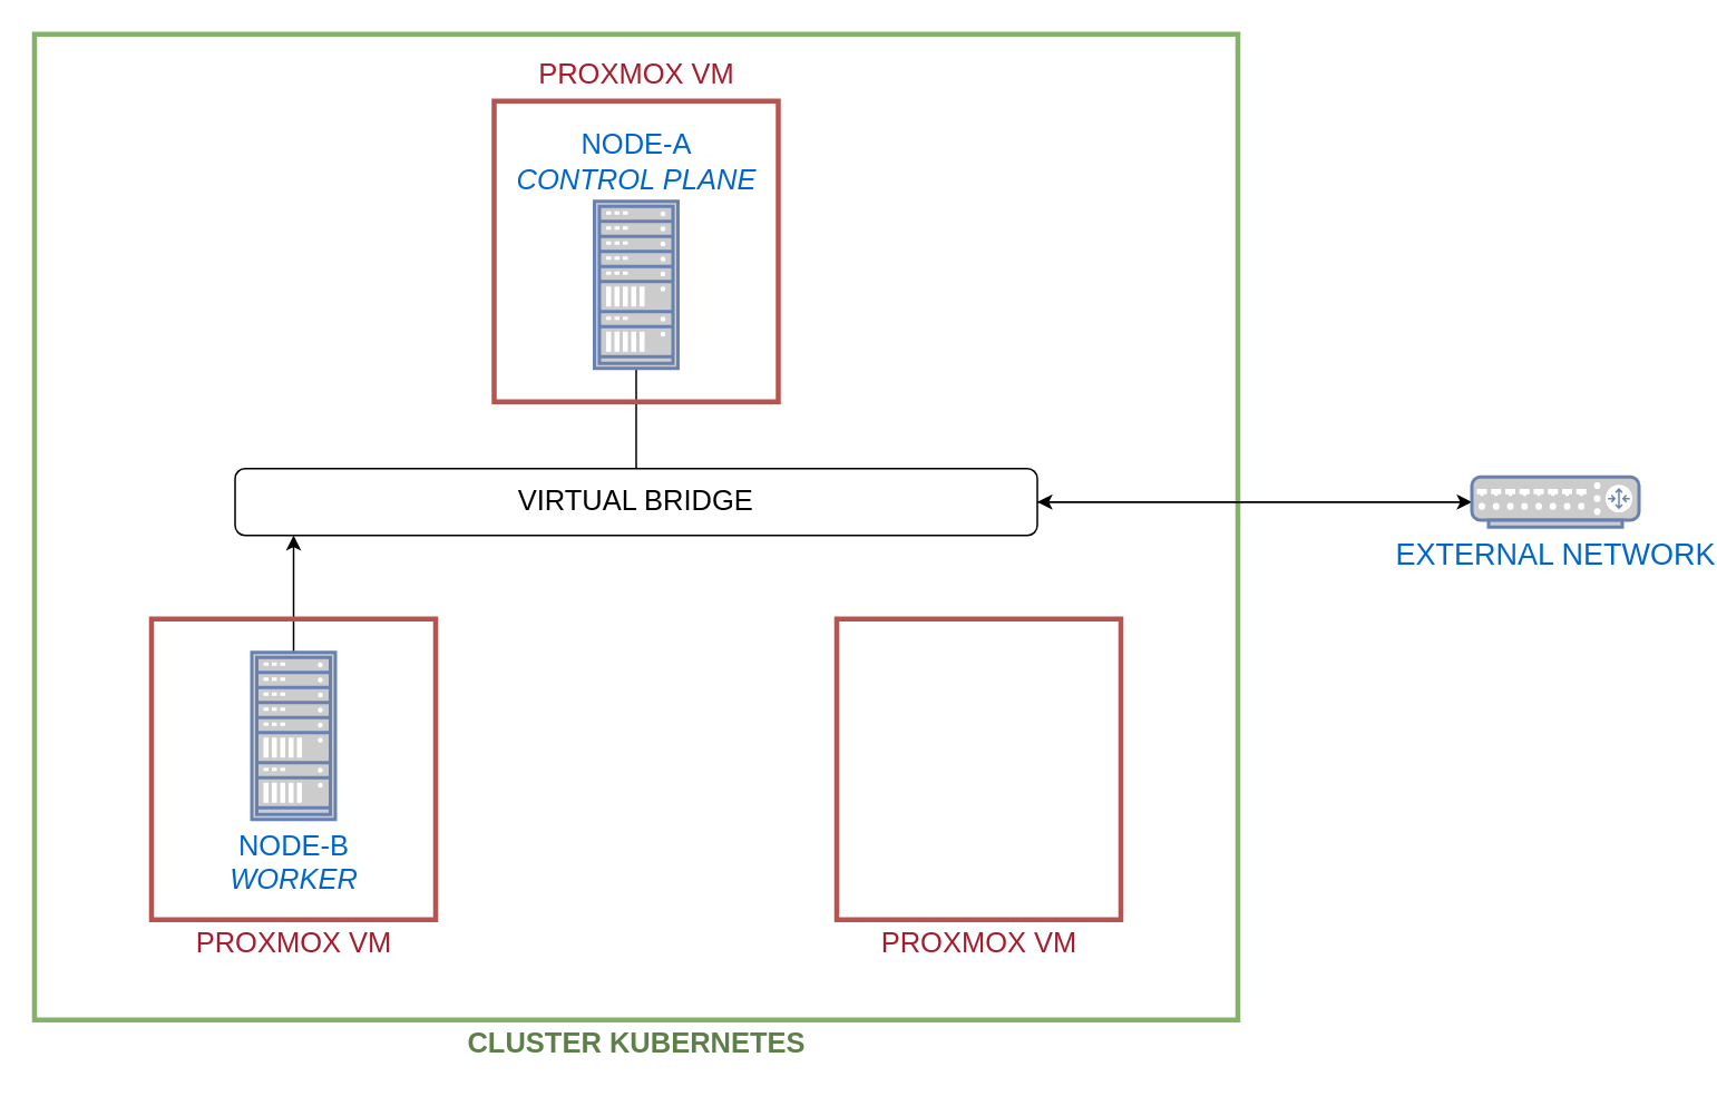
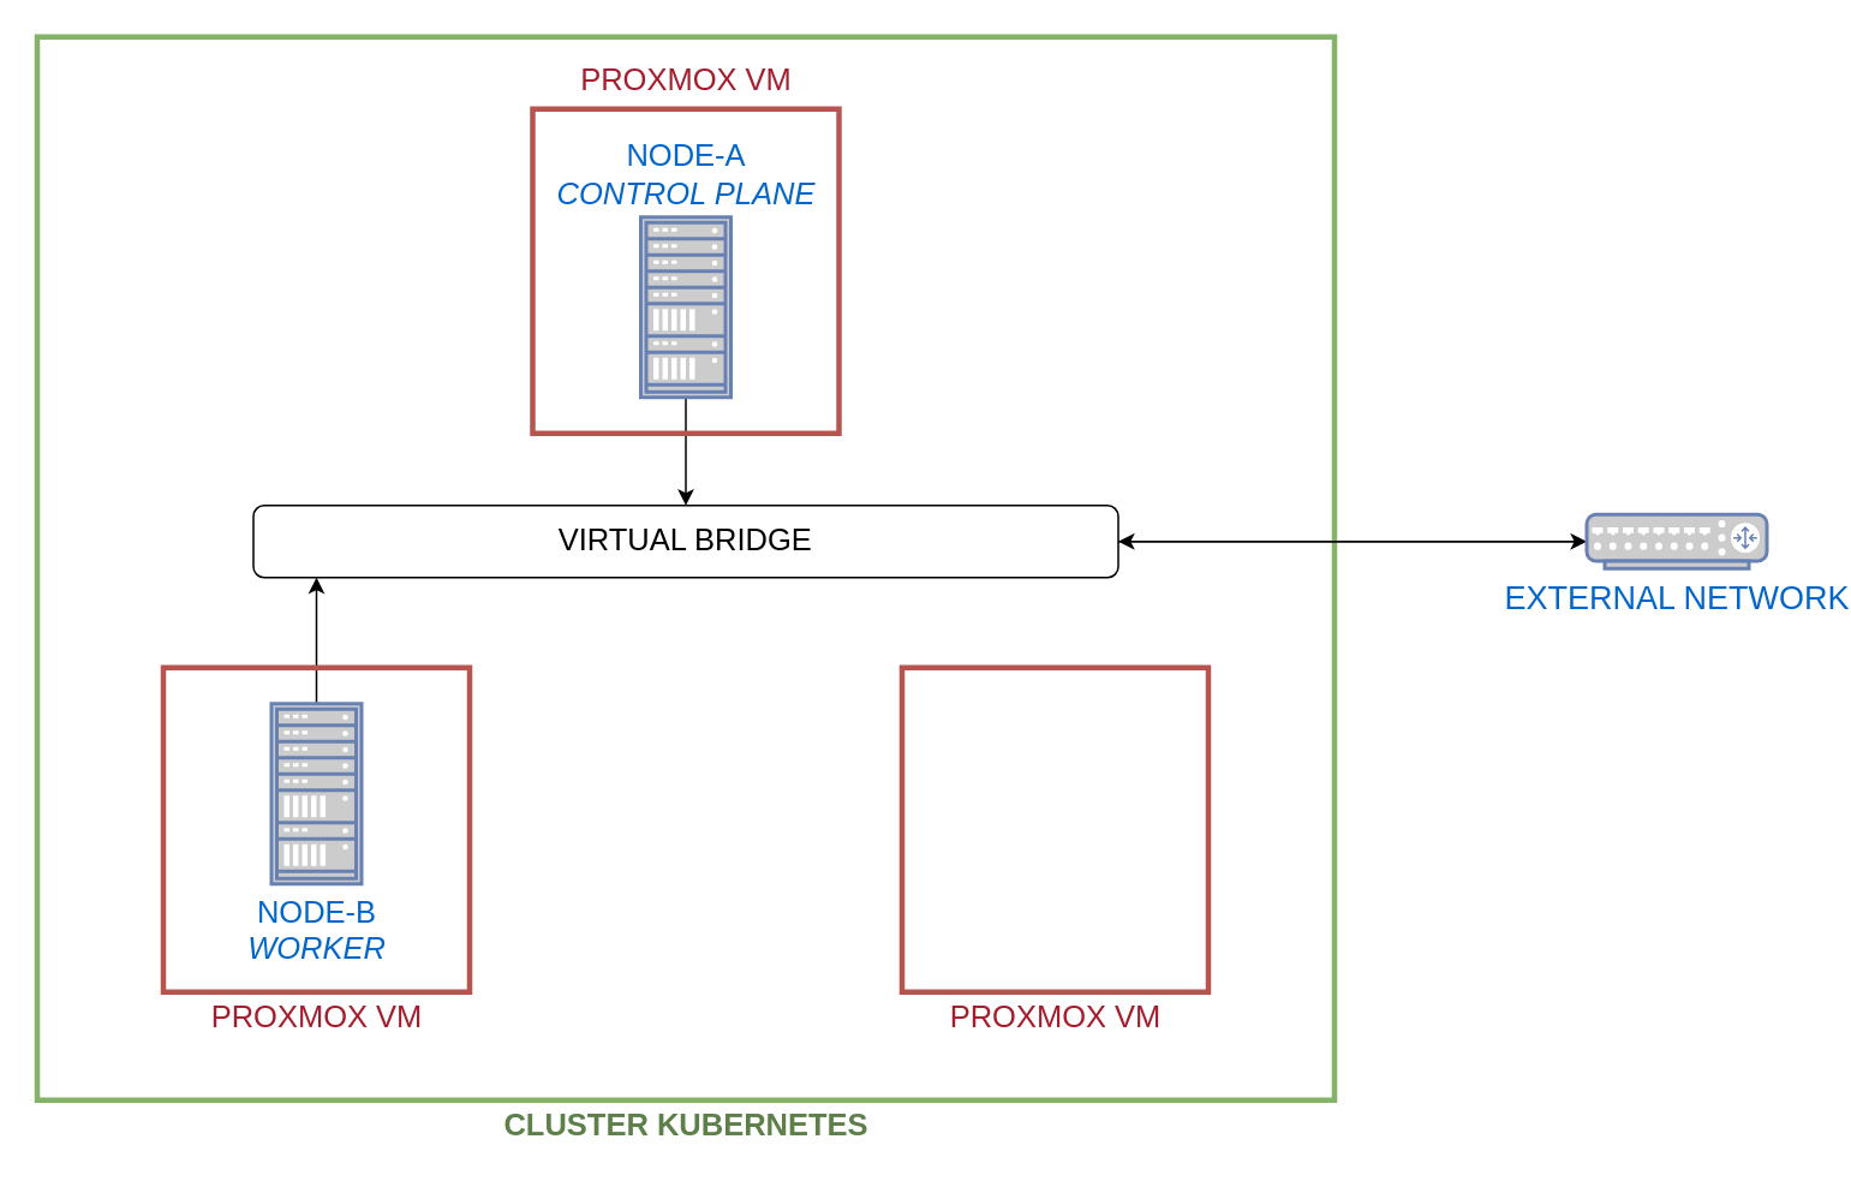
  <mxCell id="0" />
  <mxCell id="1" parent="0" />
  <mxCell id="2" value="" style="rounded=0;whiteSpace=wrap;html=1;fillColor=none;strokeWidth=3;strokeColor=#82b366;" vertex="1" parent="1"><mxGeometry x="20" y="20" width="720" height="590" as="geometry" /></mxCell>
- <mxCell id="3" style="edgeStyle=orthogonalEdgeStyle;rounded=0;orthogonalLoop=1;jettySize=auto;html=1;endArrow=none;" edge="1" parent="1" source="4" target="15"><mxGeometry relative="1" as="geometry" /></mxCell>
+ <mxCell id="3" style="edgeStyle=orthogonalEdgeStyle;rounded=0;orthogonalLoop=1;jettySize=auto;html=1;" edge="1" parent="1" source="4" target="15"><mxGeometry relative="1" as="geometry" /></mxCell>
  <mxCell id="4" value="&lt;div&gt;&lt;font style=&quot;font-size: 17px;&quot;&gt;NODE-A&lt;/font&gt;&lt;/div&gt;&lt;div&gt;&lt;i&gt;&lt;font style=&quot;font-size: 17px;&quot;&gt;CONTROL PLANE&lt;/font&gt;&lt;/i&gt;&lt;/div&gt;" style="fontColor=#0066CC;verticalAlign=bottom;verticalLabelPosition=top;labelPosition=center;align=center;html=1;outlineConnect=0;fillColor=#CCCCCC;strokeColor=#6881B3;gradientColor=none;gradientDirection=north;strokeWidth=2;shape=mxgraph.networks.rack;" vertex="1" parent="1"><mxGeometry x="355" y="120" width="50" height="100" as="geometry" /></mxCell>
  <mxCell id="5" style="edgeStyle=orthogonalEdgeStyle;rounded=0;orthogonalLoop=1;jettySize=auto;html=1;" edge="1" parent="1" source="6" target="15"><mxGeometry relative="1" as="geometry"><Array as="points"><mxPoint x="175" y="340" /><mxPoint x="175" y="340" /></Array></mxGeometry></mxCell>
  <mxCell id="6" value="&lt;div style=&quot;font-size: 17px;&quot;&gt;&lt;font style=&quot;font-size: 17px;&quot;&gt;NODE-B&lt;/font&gt;&lt;/div&gt;&lt;div style=&quot;font-size: 17px;&quot;&gt;&lt;font style=&quot;font-size: 17px;&quot;&gt;&lt;i&gt;WORKER&lt;/i&gt;&lt;/font&gt;&lt;/div&gt;" style="fontColor=#0066CC;verticalAlign=top;verticalLabelPosition=bottom;labelPosition=center;align=center;html=1;outlineConnect=0;fillColor=#CCCCCC;strokeColor=#6881B3;gradientColor=none;gradientDirection=north;strokeWidth=2;shape=mxgraph.networks.rack;" vertex="1" parent="1"><mxGeometry x="150" y="390" width="50" height="100" as="geometry" /></mxCell>
  <mxCell id="7" value="" style="rounded=0;whiteSpace=wrap;html=1;fillColor=none;strokeWidth=3;strokeColor=#b85450;" vertex="1" parent="1"><mxGeometry x="295" y="60" width="170" height="180" as="geometry" /></mxCell>
  <mxCell id="8" value="&lt;font style=&quot;font-size: 17px;&quot; color=&quot;#a51d2d&quot;&gt;PROXMOX VM&lt;/font&gt;" style="text;html=1;align=center;verticalAlign=middle;resizable=0;points=[];autosize=1;strokeColor=none;fillColor=none;" vertex="1" parent="1"><mxGeometry x="310" y="30" width="140" height="30" as="geometry" /></mxCell>
  <mxCell id="9" value="" style="rounded=0;whiteSpace=wrap;html=1;fillColor=none;strokeWidth=3;strokeColor=#b85450;" vertex="1" parent="1"><mxGeometry x="90" y="370" width="170" height="180" as="geometry" /></mxCell>
  <mxCell id="10" value="&lt;font style=&quot;font-size: 17px;&quot; color=&quot;#a51d2d&quot;&gt;PROXMOX VM&lt;/font&gt;" style="text;html=1;align=center;verticalAlign=middle;resizable=0;points=[];autosize=1;strokeColor=none;fillColor=none;" vertex="1" parent="1"><mxGeometry x="105" y="550" width="140" height="30" as="geometry" /></mxCell>
  <mxCell id="11" value="" style="rounded=0;whiteSpace=wrap;html=1;fillColor=none;strokeWidth=3;strokeColor=#b85450;" vertex="1" parent="1"><mxGeometry x="500" y="370" width="170" height="180" as="geometry" /></mxCell>
  <mxCell id="12" value="&lt;font style=&quot;font-size: 17px;&quot; color=&quot;#a51d2d&quot;&gt;PROXMOX VM&lt;/font&gt;" style="text;html=1;align=center;verticalAlign=middle;resizable=0;points=[];autosize=1;strokeColor=none;fillColor=none;" vertex="1" parent="1"><mxGeometry x="515" y="550" width="140" height="30" as="geometry" /></mxCell>
  <mxCell id="13" value="&lt;font style=&quot;font-size: 17px;&quot; color=&quot;#5d8049&quot;&gt;&lt;b&gt;CLUSTER KUBERNETES&lt;/b&gt;&lt;/font&gt;" style="text;html=1;align=center;verticalAlign=middle;resizable=0;points=[];autosize=1;strokeColor=none;fillColor=none;" vertex="1" parent="1"><mxGeometry x="270" y="610" width="220" height="30" as="geometry" /></mxCell>
  <mxCell id="14" style="edgeStyle=orthogonalEdgeStyle;rounded=0;orthogonalLoop=1;jettySize=auto;html=1;" edge="1" parent="1" source="15" target="17"><mxGeometry relative="1" as="geometry" /></mxCell>
  <mxCell id="15" value="&lt;font style=&quot;font-size: 17px;&quot;&gt;VIRTUAL BRIDGE&lt;/font&gt;" style="rounded=1;whiteSpace=wrap;html=1;" vertex="1" parent="1"><mxGeometry x="140" y="280" width="480" height="40" as="geometry" /></mxCell>
  <mxCell id="16" style="edgeStyle=orthogonalEdgeStyle;rounded=0;orthogonalLoop=1;jettySize=auto;html=1;" edge="1" parent="1" source="17" target="15"><mxGeometry relative="1" as="geometry" /></mxCell>
  <mxCell id="17" value="&lt;font style=&quot;font-size: 18px;&quot;&gt;EXTERNAL NETWORK&lt;/font&gt;" style="fontColor=#0066CC;verticalAlign=top;verticalLabelPosition=bottom;labelPosition=center;align=center;html=1;outlineConnect=0;fillColor=#CCCCCC;strokeColor=#6881B3;gradientColor=none;gradientDirection=north;strokeWidth=2;shape=mxgraph.networks.router;" vertex="1" parent="1"><mxGeometry x="880" y="285" width="100" height="30" as="geometry" /></mxCell>
